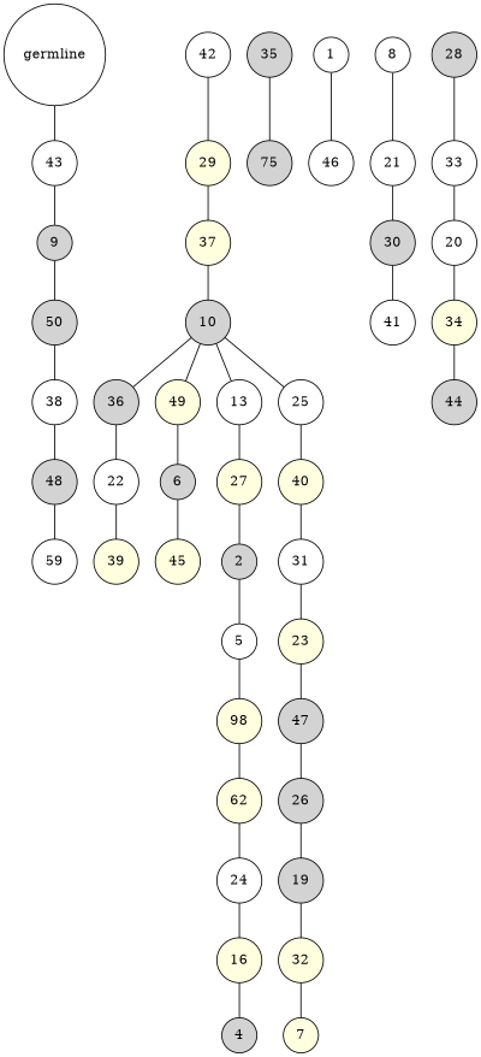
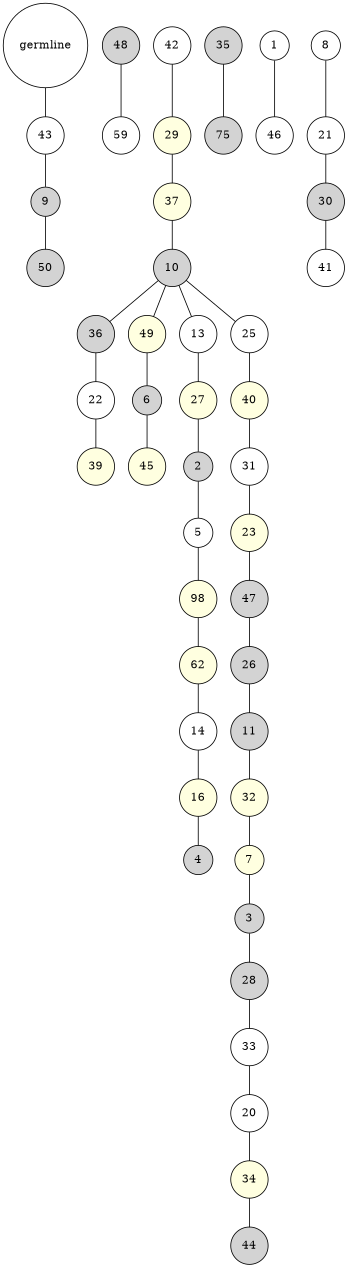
  graph {
    rankdir=UD
    splines=line
    node [fillcolor=white shape=circle style=filled]
    n1 [label=germline]
    n2 [label=43]
    n3 [fillcolor=lightgrey label=9]
    n4 [fillcolor=lightgrey label=50]
-   n5 [label=38]
    n6 [fillcolor=lightgrey label=48]
    n7 [label=59]
    n8 [label=42]
    n9 [fillcolor=lightyellow label=29]
    n10 [fillcolor=lightyellow label=37]
    n11 [fillcolor=lightgrey label=10]
    n12 [fillcolor=lightgrey label=36]
    n13 [fillcolor=lightyellow label=49]
    n14 [label=13]
    n15 [label=25]
    n16 [fillcolor=lightgrey label=35]
    n17 [fillcolor=lightgrey label=75]
    n18 [label=22]
    n19 [fillcolor=lightgrey label=6]
    n20 [fillcolor=lightyellow label=27]
    n21 [fillcolor=lightyellow label=40]
    n22 [fillcolor=lightyellow label=39]
    n23 [fillcolor=lightyellow label=45]
    n24 [label=1]
    n25 [label=46]
    n26 [fillcolor=lightgrey label=2]
    n27 [label=5]
    n28 [fillcolor=lightyellow label=98]
    n29 [fillcolor=lightyellow label=62]
-   n30 [label=24]
+   n30 [label=14]
    n31 [fillcolor=lightyellow label=16]
    n32 [fillcolor=lightgrey label=4]
    n33 [label=8]
    n34 [label=21]
    n35 [fillcolor=lightgrey label=30]
    n36 [label=41]
    n37 [label=31]
    n38 [fillcolor=lightyellow label=23]
    n39 [fillcolor=lightgrey label=47]
    n40 [fillcolor=lightgrey label=26]
-   n41 [fillcolor=lightgrey label=19]
+   n41 [fillcolor=lightgrey label=11]
    n42 [fillcolor=lightyellow label=32]
    n43 [fillcolor=lightyellow label=7]
+   n44 [fillcolor=lightgrey label=3]
    n45 [fillcolor=lightgrey label=28]
    n46 [label=33]
    n47 [label=20]
    n48 [fillcolor=lightyellow label=34]
    n49 [fillcolor=lightgrey label=44]
    n1 -- n2
    n2 -- n3
    n3 -- n4
-   n4 -- n5
-   n5 -- n6
    n6 -- n7
    n8 -- n9
    n9 -- n10
    n10 -- n11
    n11 -- n12
    n11 -- n13
    n11 -- n14
    n11 -- n15
    n12 -- n18
    n13 -- n19
    n14 -- n20
    n15 -- n21
    n16 -- n17
    n18 -- n22
    n19 -- n23
    n20 -- n26
    n21 -- n37
    n24 -- n25
    n26 -- n27
    n27 -- n28
    n28 -- n29
    n29 -- n30
    n30 -- n31
    n31 -- n32
    n33 -- n34
    n34 -- n35
    n35 -- n36
    n37 -- n38
    n38 -- n39
    n39 -- n40
    n40 -- n41
    n41 -- n42
    n42 -- n43
+   n43 -- n44
+   n44 -- n45
    n45 -- n46
    n46 -- n47
    n47 -- n48
    n48 -- n49
  }
